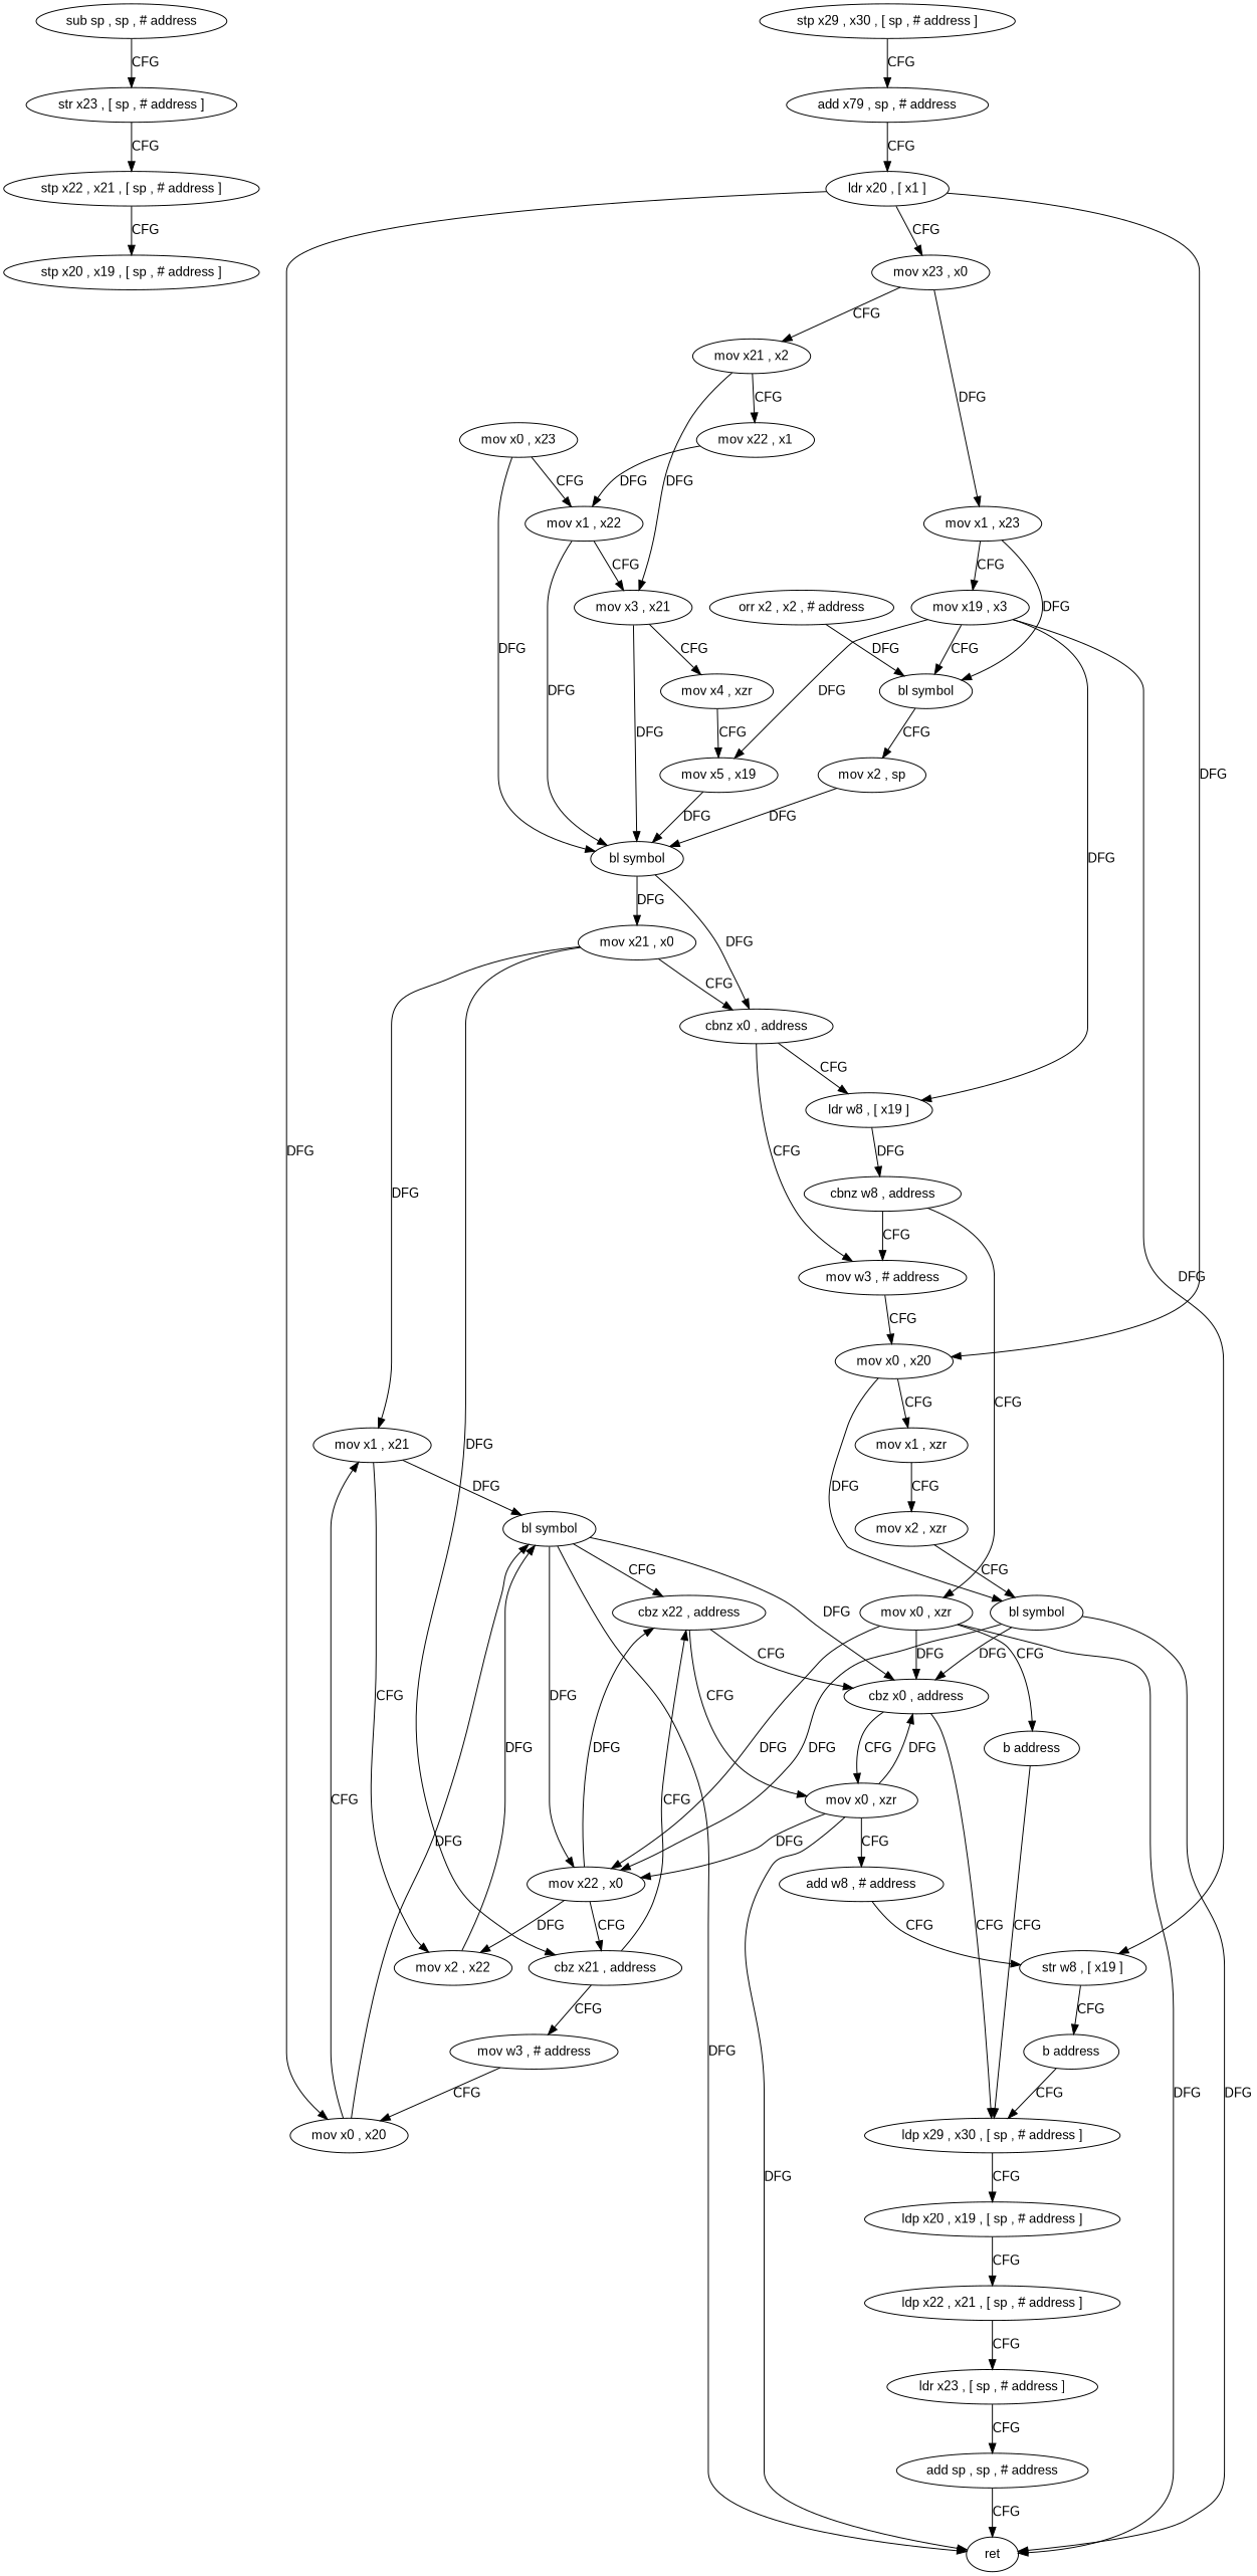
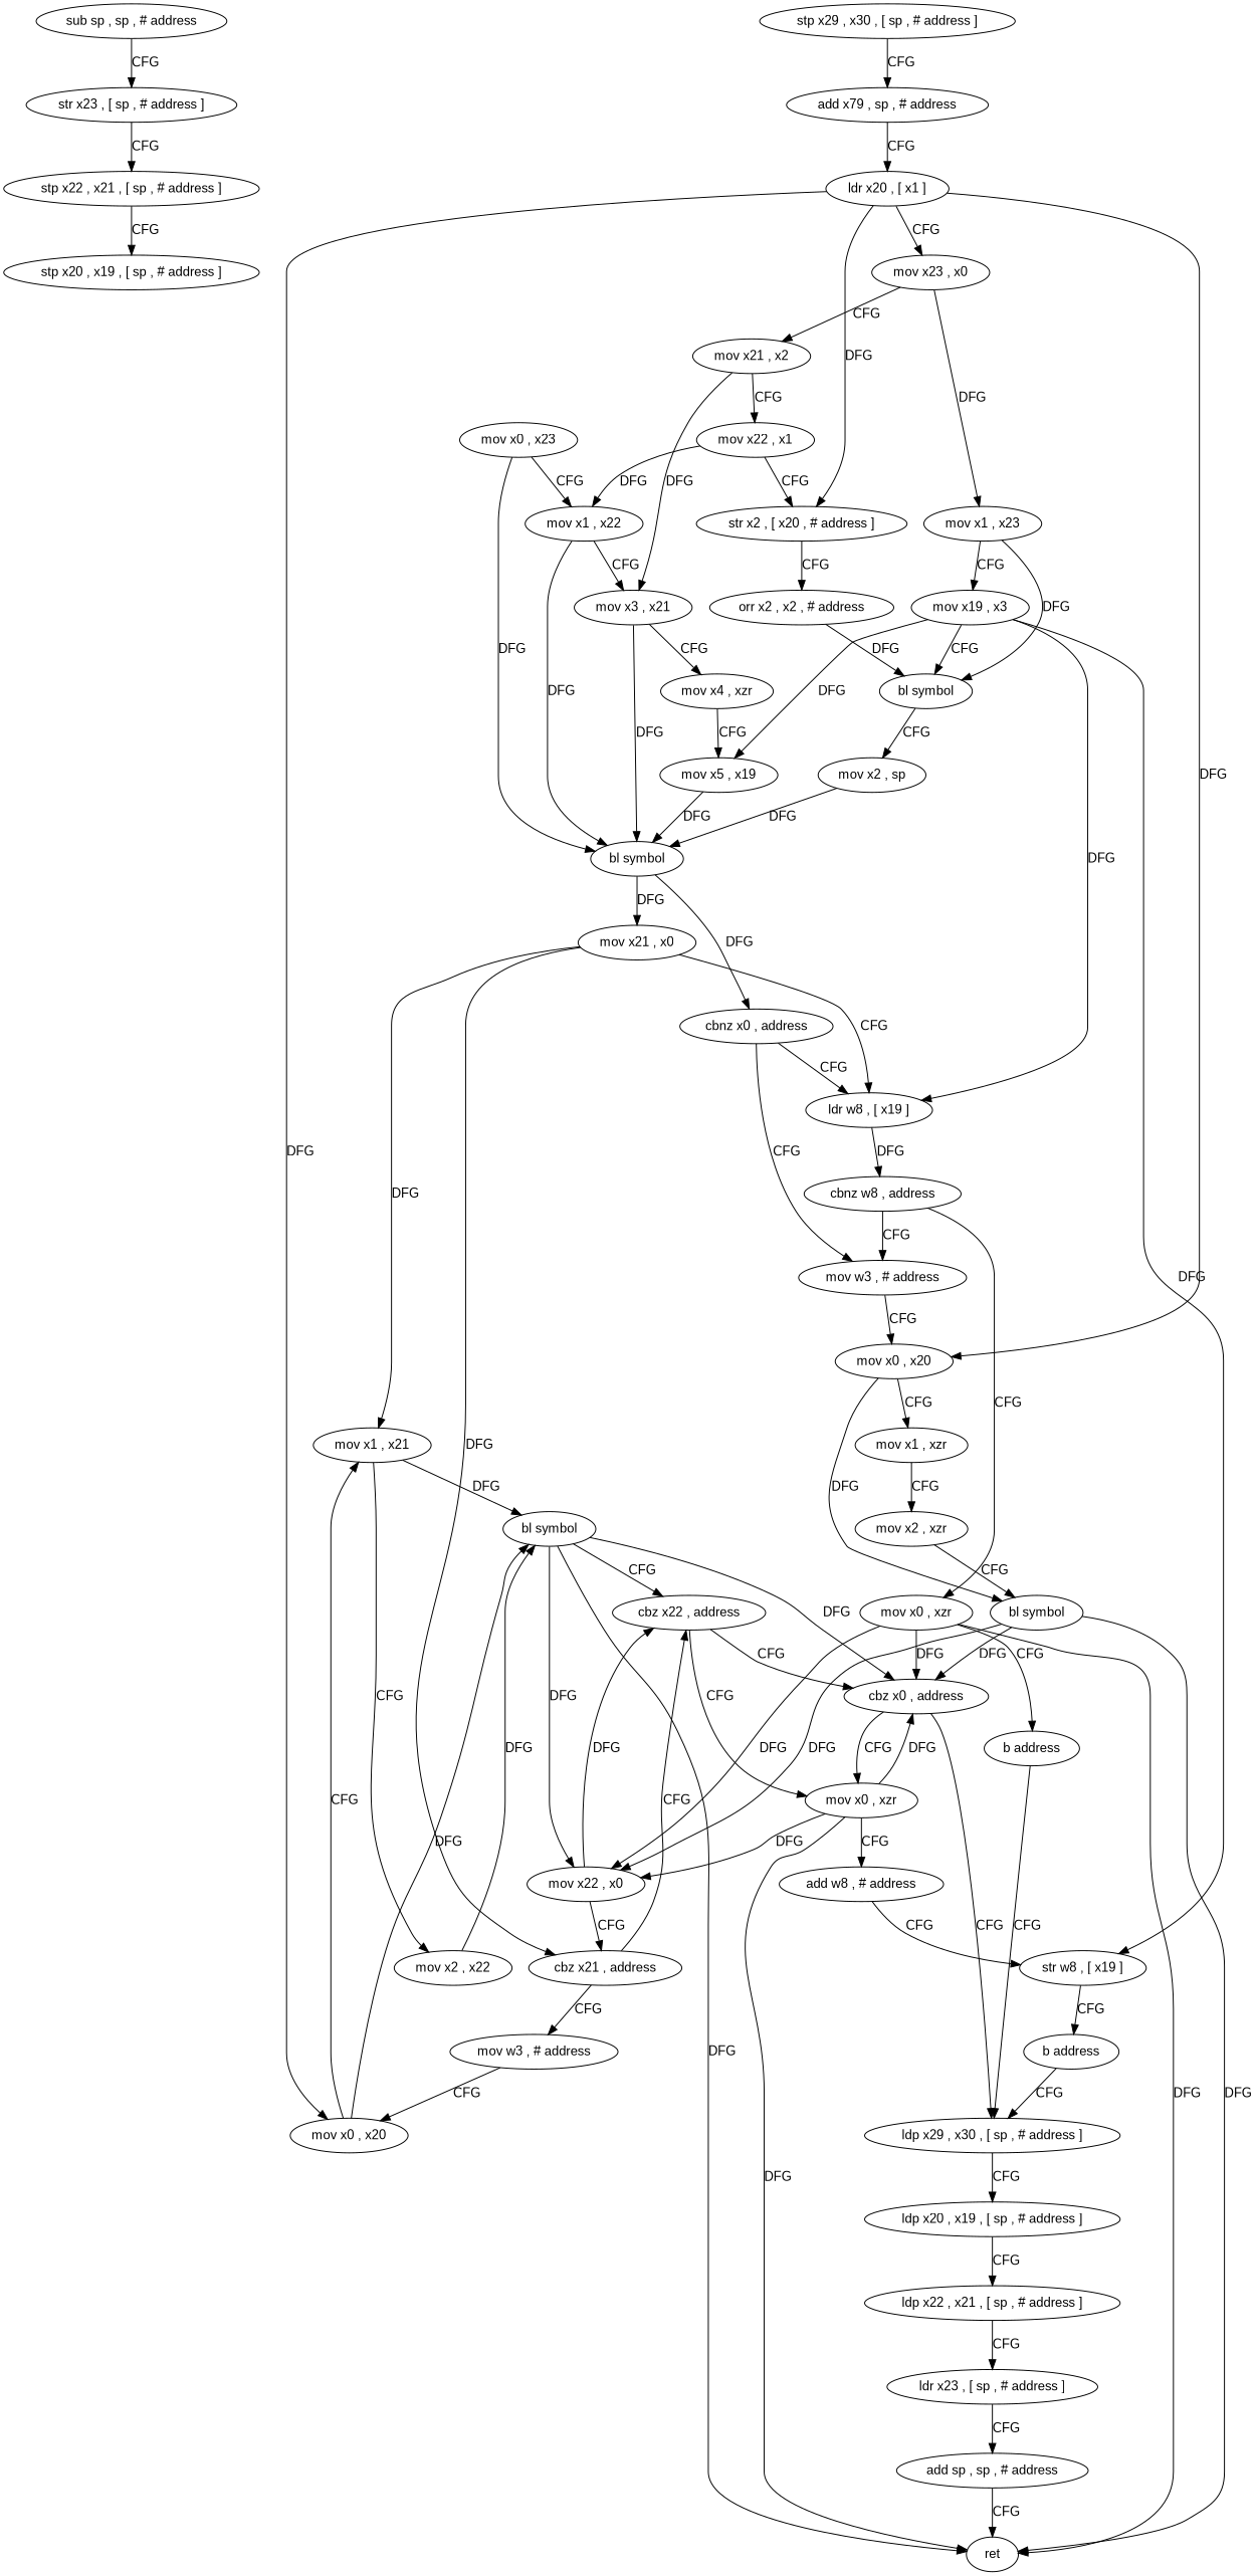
  digraph {
    fontname="Liberation Sans"
    node [fontname="Liberation Sans"]
    edge [fontname="Liberation Sans"]
    n1 [label="sub sp , sp , # address"]
    n2 [label="str x23 , [ sp , # address ]"]
    n3 [label="stp x22 , x21 , [ sp , # address ]"]
    n4 [label="stp x20 , x19 , [ sp , # address ]"]
    n5 [label="stp x29 , x30 , [ sp , # address ]"]
    n6 [label="add x79 , sp , # address"]
    n7 [label="ldr x20 , [ x1 ]"]
    n8 [label="mov x23 , x0"]
+   n9 [label="str x2 , [ x20 , # address ]"]
    n10 [label="mov x0 , x20"]
    n11 [label="mov x0 , x20"]
    n12 [label="mov x21 , x2"]
    n13 [label="mov x1 , x23"]
    n14 [label="orr x2 , x2 , # address"]
    n15 [label="mov x1 , xzr"]
    n16 [label="bl symbol"]
    n17 [label="mov x1 , x21"]
    n18 [label="bl symbol"]
    n19 [label="mov x22 , x1"]
    n20 [label="mov x3 , x21"]
    n21 [label="bl symbol"]
    n22 [label="mov x19 , x3"]
    n23 [label="mov x0 , x23"]
    n24 [label="mov x1 , x22"]
    n25 [label="bl symbol"]
    n26 [label="mov x4 , xzr"]
    n27 [label="mov x2 , sp"]
    n28 [label="mov x5 , x19"]
    n29 [label="ldr w8 , [ x19 ]"]
    n30 [label="str w8 , [ x19 ]"]
    n31 [label="cbnz w8 , address"]
    n32 [label="b address"]
    n33 [label="mov x21 , x0"]
    n34 [label="cbnz x0 , address"]
    n35 [label="cbz x21 , address"]
    n36 [label="mov w3 , # address"]
    n37 [label="cbz x22 , address"]
    n38 [label="mov w3 , # address"]
    n39 [label="mov x2 , x22"]
    n40 [label="mov x0 , xzr"]
    n41 [label="mov x2 , xzr"]
    n42 [label="mov x22 , x0"]
    n43 [label="cbz x0 , address"]
    n44 [label=ret]
    n45 [label="mov x0 , xzr"]
    n46 [label="ldp x29 , x30 , [ sp , # address ]"]
    n47 [label="add w8 , # address"]
    n48 [label="b address"]
    n49 [label="ldp x20 , x19 , [ sp , # address ]"]
    n50 [label="ldp x22 , x21 , [ sp , # address ]"]
    n51 [label="ldr x23 , [ sp , # address ]"]
    n52 [label="add sp , sp , # address"]
    n1 -> n2 [label=CFG]
    n2 -> n3 [label=CFG]
    n3 -> n4 [label=CFG]
    n5 -> n6 [label=CFG]
    n6 -> n7 [label=CFG]
    n7 -> n8 [label=CFG]
+   n7 -> n9 [label=DFG]
    n7 -> n10 [label=DFG]
    n7 -> n11 [label=DFG]
    n8 -> n12 [label=CFG]
    n8 -> n13 [label=DFG]
+   n9 -> n14 [label=CFG]
    n10 -> n15 [label=CFG]
    n10 -> n16 [label=DFG]
    n11 -> n17 [label=CFG]
    n11 -> n18 [label=DFG]
    n12 -> n19 [label=CFG]
    n12 -> n20 [label=DFG]
    n13 -> n21 [label=DFG]
    n13 -> n22 [label=CFG]
    n14 -> n21 [label=DFG]
    n15 -> n41 [label=CFG]
    n16 -> n42 [label=DFG]
    n16 -> n43 [label=DFG]
    n16 -> n44 [label=DFG]
    n17 -> n18 [label=DFG]
    n17 -> n39 [label=CFG]
    n18 -> n37 [label=CFG]
    n18 -> n42 [label=DFG]
    n18 -> n43 [label=DFG]
    n18 -> n44 [label=DFG]
+   n19 -> n9 [label=CFG]
    n19 -> n24 [label=DFG]
    n20 -> n25 [label=DFG]
    n20 -> n26 [label=CFG]
    n21 -> n27 [label=CFG]
    n22 -> n21 [label=CFG]
    n22 -> n28 [label=DFG]
    n22 -> n29 [label=DFG]
    n22 -> n30 [label=DFG]
    n23 -> n24 [label=CFG]
    n23 -> n25 [label=DFG]
    n24 -> n20 [label=CFG]
    n24 -> n25 [label=DFG]
    n25 -> n33 [label=DFG]
    n25 -> n34 [label=DFG]
    n26 -> n28 [label=CFG]
    n27 -> n25 [label=DFG]
    n28 -> n25 [label=DFG]
    n29 -> n31 [label=DFG]
    n30 -> n32 [label=CFG]
    n31 -> n36 [label=CFG]
    n31 -> n40 [label=CFG]
    n32 -> n46 [label=CFG]
    n33 -> n17 [label=DFG]
-   n33 -> n34 [label=CFG]
+   n33 -> n29 [label=CFG]
    n33 -> n35 [label=DFG]
    n34 -> n29 [label=CFG]
    n34 -> n36 [label=CFG]
    n35 -> n37 [label=CFG]
    n35 -> n38 [label=CFG]
    n36 -> n10 [label=CFG]
    n37 -> n43 [label=CFG]
    n37 -> n45 [label=CFG]
    n38 -> n11 [label=CFG]
    n39 -> n18 [label=DFG]
    n40 -> n42 [label=DFG]
    n40 -> n43 [label=DFG]
    n40 -> n44 [label=DFG]
    n40 -> n48 [label=CFG]
    n41 -> n16 [label=CFG]
    n42 -> n35 [label=CFG]
    n42 -> n37 [label=DFG]
-   n42 -> n39 [label=DFG]
    n43 -> n45 [label=CFG]
    n43 -> n46 [label=CFG]
    n45 -> n42 [label=DFG]
    n45 -> n43 [label=DFG]
    n45 -> n44 [label=DFG]
    n45 -> n47 [label=CFG]
    n46 -> n49 [label=CFG]
    n47 -> n30 [label=CFG]
    n48 -> n46 [label=CFG]
    n49 -> n50 [label=CFG]
    n50 -> n51 [label=CFG]
    n51 -> n52 [label=CFG]
    n52 -> n44 [label=CFG]
  }
